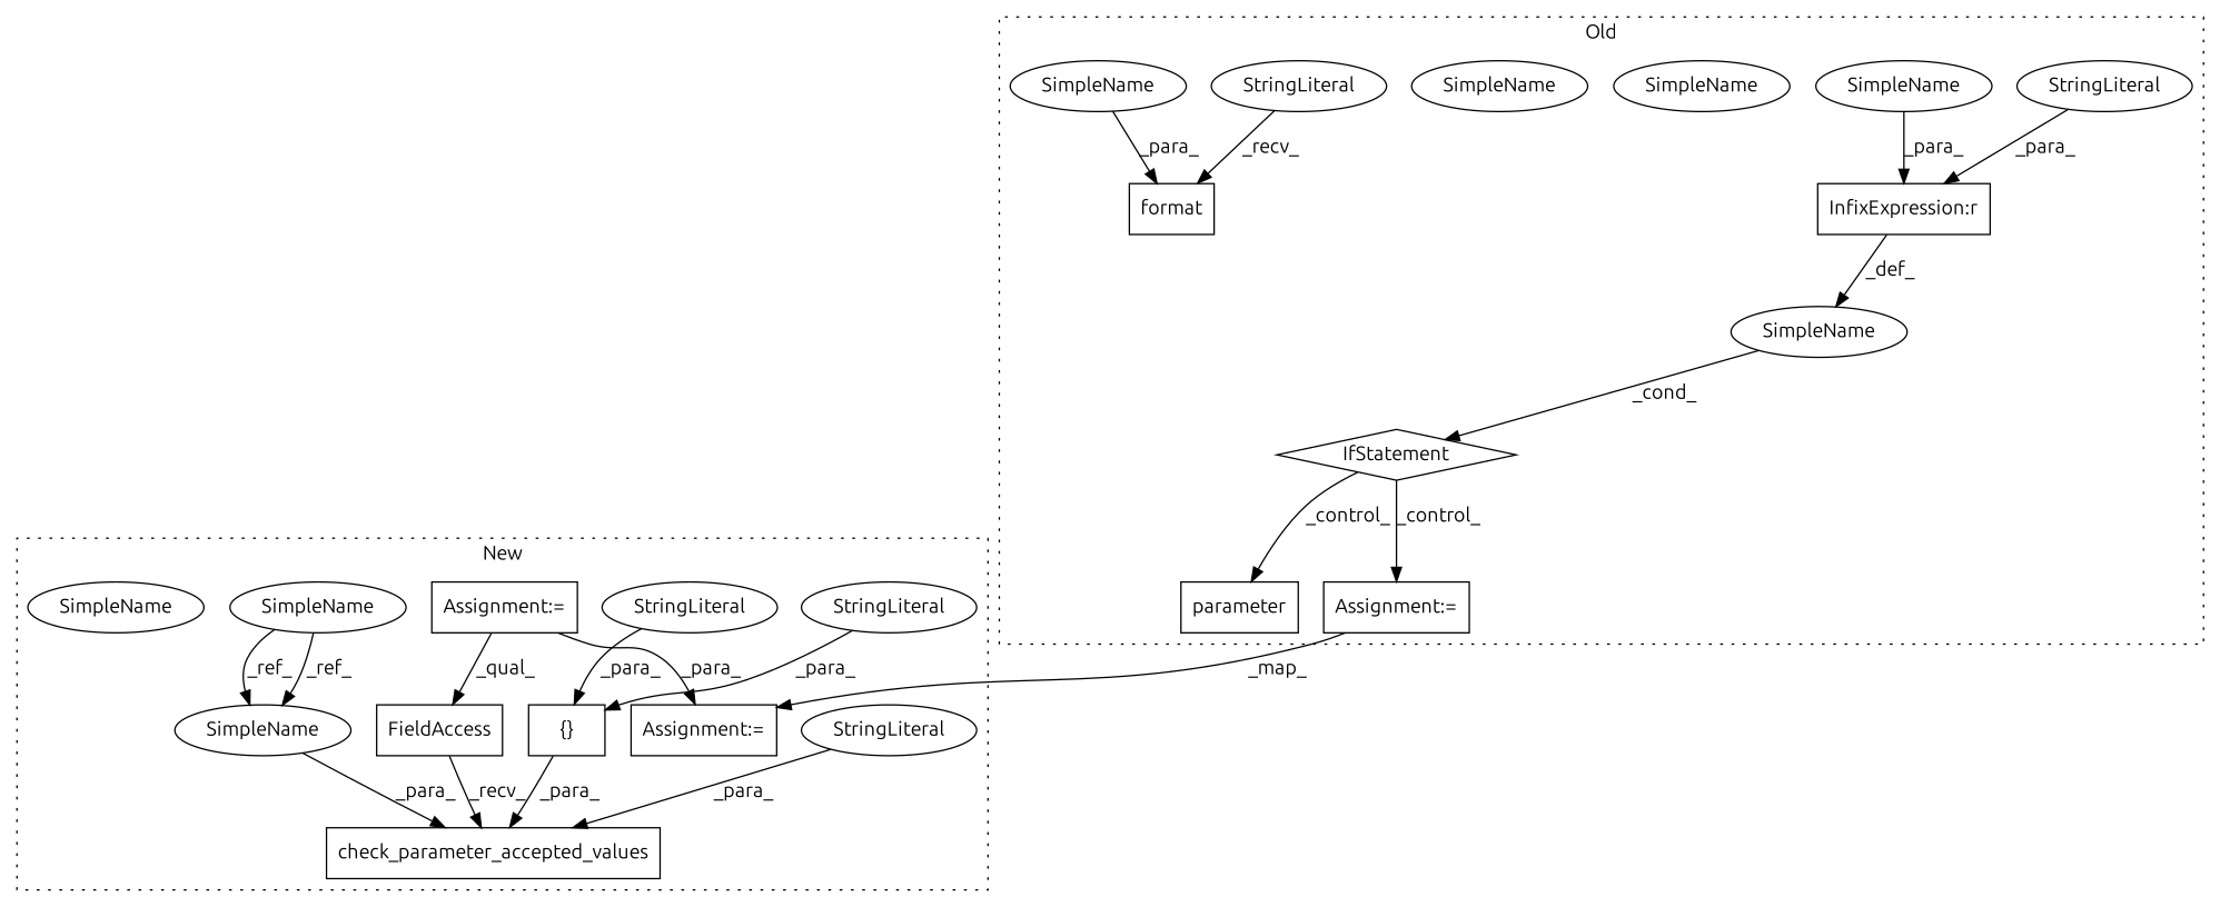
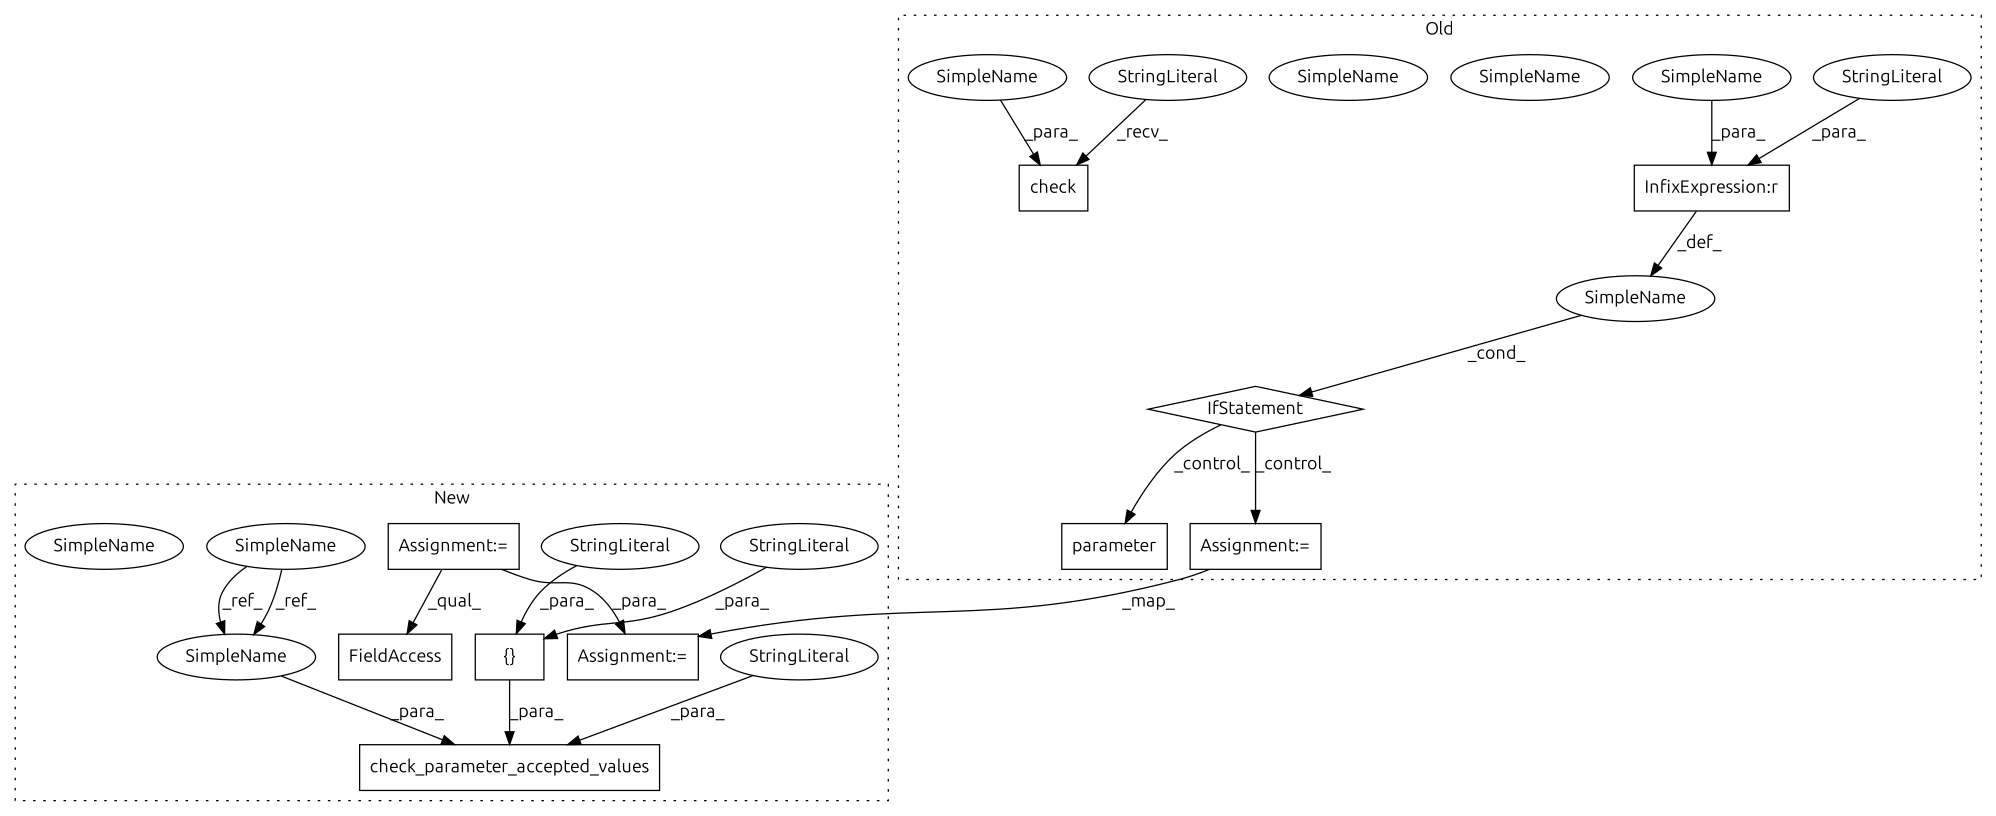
  digraph {
    fontname=Ubuntu
    node [a=42 fontname=Ubuntu shape=ellipse l=10 s=9420]
    edge [fontname=Ubuntu]
    n1 [label=SimpleName l="" s=""]
    n2 [a=53 l=6 label=parameter s=9328 shape=box]
    n3 [a=27 l=4 label="InfixExpression:r" s=8778 shape=box]
-   n4 [a=32 l="7,1" label=format s="9413,9430" shape=box]
+   n4 [a=32 l="7,1" label=check s="9413,9430" shape=box]
    n5 [a=25 l="4,2" label=IfStatement s="8764,8790" shape=diamond]
    n6 [a=45 l=67 label=StringLiteral s=9345]
    n7 [a=45 l=8 label=StringLiteral s=8782]
    n8 [a=7 l=1 label="Assignment:=" s=9036 shape=box]
    n9 [label=SimpleName]
    n10 [label=SimpleName s=8768]
    n11 [label=SimpleName s=8768]
    n12 [label=SimpleName]
    n13 [a=32 l="32,1" label=check_parameter_accepted_values s="8011,8098" shape=box]
    n14 [a=4 l="1,1" label="{}" s="8079,8097" shape=box]
    n15 [a=22 l=16 label=FieldAccess s=7994 shape=box]
    n16 [a=45 l=8 label=StringLiteral s=8080]
    n17 [a=45 l=12 label=StringLiteral s=8054]
    n18 [a=45 l=8 label=StringLiteral s=8089]
    n19 [label=SimpleName s=7740]
    n20 [a=7 l=9 label="Assignment:=" s=7783 shape=box]
    n21 [a=7 l=1 label="Assignment:=" s=8720 shape=box]
    n22 [label=SimpleName s=8043]
    n23 [label=SimpleName s=8043]
    subgraph cluster_1 {
      label=Old
      style=dotted
      n1
      n2
      n3
      n4
      n5
      n6
      n7
      n8
      n9
      n10
      n11
      n12
    }
    subgraph cluster_2 {
      label=New
      style=dotted
      n13
      n14
      n15
      n16
      n17
      n18
      n19
      n20
      n21
      n22
      n23
    }
    n1 -> n5 [label=_cond_]
    n3 -> n1 [label=_def_]
    n5 -> n2 [label=_control_]
    n5 -> n8 [label=_control_]
    n6 -> n4 [label=_recv_]
    n7 -> n3 [label=_para_]
    n8 -> n21 [label=_map_]
    n11 -> n3 [label=_para_]
    n12 -> n4 [label=_para_]
    n14 -> n13 [label=_para_]
-   n15 -> n13 [label=_recv_]
    n16 -> n14 [label=_para_]
    n17 -> n13 [label=_para_]
    n18 -> n14 [label=_para_]
    n19 -> n23 [label=_ref_]
    n19 -> n23 [label=_ref_]
    n20 -> n15 [label=_qual_]
    n20 -> n21 [label=_para_]
    n23 -> n13 [label=_para_]
  }
